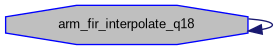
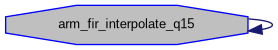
  digraph {
    rankdir=TB
    fontname="Liberation Sans"
-   n1 [color=blue fillcolor=grey75 fontcolor=black fontname="Liberation Sans" fontsize=10 height=0.2 label=arm_fir_interpolate_q18 shape=octagon style=filled width=0.4]
+   n1 [color=blue fillcolor=grey75 fontcolor=black fontname="Liberation Sans" fontsize=10 height=0.2 label=arm_fir_interpolate_q15 shape=octagon style=filled width=0.4]
    n1 -> n1 [color=midnightblue fontname="Liberation Sans" fontsize=10 labelfontname=Helvetica labelfontsize=10 style=solid]
  }
